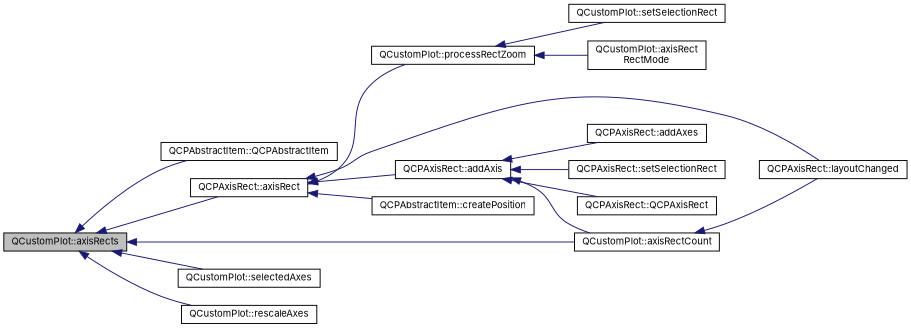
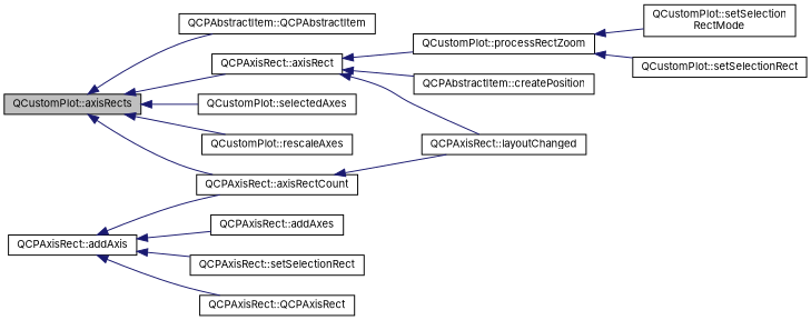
  digraph {
    fontname=Inter
    rankdir=LR
    node [color=black fillcolor=white fontname=Inter fontsize=10 shape=record style=filled]
    edge [color=midnightblue dir=back fontname=Inter fontsize=10 labelfontname=Helvetica labelfontsize=10 style=solid]
    n1 [fillcolor=grey75 fontcolor=black height=0.2 label="QCustomPlot::axisRects" width=0.4]
    n2 [height=0.2 label="QCPAbstractItem::QCPAbstractItem" width=0.4]
-   n3 [height=0.2 label="QCustomPlot::axisRectCount" width=0.4]
+   n3 [height=0.2 label="QCPAxisRect::axisRectCount" width=0.4]
    n4 [height=0.2 label="QCPAxisRect::axisRect" width=0.4]
    n5 [height=0.2 label="QCustomPlot::selectedAxes" width=0.4]
    n6 [height=0.2 label="QCustomPlot::rescaleAxes" width=0.4]
    n7 [height=0.2 label="QCPAxisRect::layoutChanged" width=0.4]
    n8 [height=0.2 label="QCPAxisRect::addAxis" width=0.4]
    n9 [height=0.2 label="QCPAbstractItem::createPosition" width=0.4]
    n10 [height=0.2 label="QCustomPlot::processRectZoom" width=0.4]
    n11 [height=0.2 label="QCPAxisRect::QCPAxisRect" width=0.4]
    n12 [height=0.2 label="QCPAxisRect::addAxes" width=0.4]
    n13 [height=0.2 label="QCPAxisRect::setSelectionRect" width=0.4]
-   n14 [height=0.2 label="QCustomPlot::axisRect\lRectMode" width=0.4]
+   n14 [height=0.2 label="QCustomPlot::setSelection\lRectMode" width=0.4]
    n15 [height=0.2 label="QCustomPlot::setSelectionRect" width=0.4]
    n1 -> n2
    n1 -> n3
    n1 -> n4
    n1 -> n5
    n1 -> n6
    n3 -> n7
    n4 -> n7
-   n4 -> n8
    n4 -> n9
    n4 -> n10
    n8 -> n3
    n8 -> n11
    n8 -> n12
    n8 -> n13
    n10 -> n14
    n10 -> n15
  }
